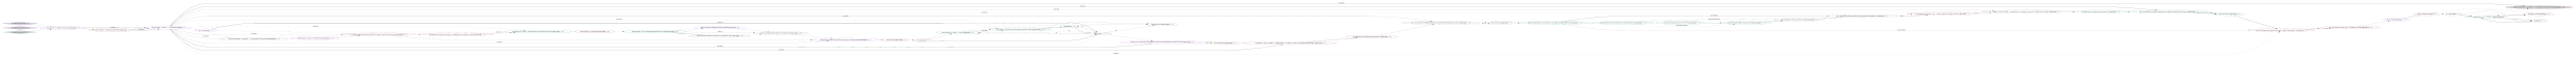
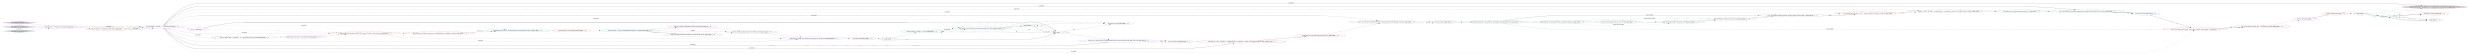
  digraph {
    fontname="Roboto Condensed"
    rankdir=LR
    node [color=brown fillcolor=white fontname="Roboto Condensed" shape=ellipse style=filled]
    edge [arrowhead=diamond fontname="Roboto Condensed" style=solid]
    n1 [color=purple fillcolor=lightgray label="testDisablePartitionCustomIS['0', '1', '0']" shape=diamond]
    n2 [color=purple label="String className = TestHelper.getTestClassName()@@@3@@@['1', '1', '1']"]
    n3 [color=purple label="String clusterName = className + \"_\" + methodName@@@5@@@['1', '1', '1']"]
    n4 [label="String methodName = TestHelper.getTestMethodName()@@@4@@@['1', '1', '1']"]
    n5 [color=gray40 label="int i = 0@@@40@@@['1', '1', '1']"]
    n6 [color=teal label="i < 5@@@41@@@['1', '1', '1']" shape=diamond]
    n7 [color=gray40 label="i++@@@42@@@['1', '1', '1']"]
    n8 [label="participants(i(.syncStop()@@@43@@@['1', '1', '1']"]
    n9 [fillcolor=lightgray label="System.out.println(\"END \" + clusterName + \" at \" + new Date(System.currentTimeMillis()))@@@45@@@['1', '1', '1']"]
    n10 [color=purple label="MockParticipant(( participants = new MockParticipant((((@@@8@@@['1', '1', '1']"]
    n11 [label="TestHelper.setupCluster(clusterName,ZK_ADDR,12918,\"localhost\",\"TestDB\",1,8,n,3,\"MasterSlave\",true)@@@9@@@['1', '1', '1']"]
    n12 [color=purple label="ClusterController controller = new ClusterController(clusterName,\"controller_0\",ZK_ADDR)@@@10@@@['1', '1', '1']"]
    n13 [label="ZkBaseDataAccessor<ZNRecord> baseAccessor = new ZkBaseDataAccessor<ZNRecord>(_gZkClient)@@@10@@@['1', '1', '0']"]
    n14 [label="ClusterSetup.processCommandLineArgs(command.split(\"\s+\"))@@@22@@@['1', '1', '1']"]
    n15 [color=gray40 label="result = ClusterStateVerifier.verifyByZkCallback(new BestPossAndExtViewZkVerifier(ZK_ADDR,clusterName))@@@23@@@['1', '1', '1']"]
    n16 [color=gray40 label="Assert.assertTrue(result)@@@24@@@['1', '1', '1']"]
    n17 [color=gray40 label="result = ZkTestHelper.verifyState(_gZkClient,clusterName,\"TestDB0\",expectStateMap,\"==\")@@@30@@@['1', '1', '1']"]
    n18 [label="Assert.assertTrue(result,\"localhost_12919\" + \" should be in OFFLINE for (TestDB0_0, TestDB0_5(\")@@@31@@@['1', '1', '1']"]
    n19 [color=gray40 label="command = \"--zkSvr \" + ZK_ADDR + \" --enablePartition true \" + clusterName + \" localhost_12919 TestDB0 TestDB0_0 TestDB0_5\"@@@32@@@['1', '1', '1']"]
    n20 [color=teal label="ClusterSetup.processCommandLineArgs(command.split(\"\s+\"))@@@33@@@['1', '1', '1']"]
    n21 [color=teal label="result = ClusterStateVerifier.verifyByZkCallback(new BestPossAndExtViewZkVerifier(ZK_ADDR,clusterName))@@@34@@@['1', '1', '1']"]
    n22 [color=teal label="Assert.assertTrue(result)@@@35@@@['1', '1', '1']"]
    n23 [color=teal label="expectStateMap.put(\"TestDB0_0\",expectInstanceStateMap)@@@28@@@['1', '1', '1']"]
    n24 [color=gray40 label="expectStateMap.put(\"TestDB0_5\",expectInstanceStateMap)@@@29@@@['1', '1', '1']"]
    n25 [label="controller.syncStop()@@@39@@@['1', '1', '1']"]
    n26 [color=teal label="String instanceName = \"localhost_\" + (12918 + i)@@@15@@@['1', '1', '1']"]
    n27 [color=teal label="participants(i( = new MockParticipant(clusterName,instanceName,ZK_ADDR,null)@@@16@@@['1', '1', '1']"]
    n28 [color=teal label="i++@@@14@@@['1', '1', '1']"]
    n29 [color=gray40 label="participants(i(.syncStart()@@@17@@@['1', '1', '1']"]
    n30 [color=purple label="Thread.sleep(1000)@@@38@@@['1', '1', '1']"]
    n31 [color=purple label="final int n = 5@@@6@@@['1', '1', '1']"]
    n32 [color=gray40 label="System.out.println(\"START \" + clusterName + \" at \" + new Date(System.currentTimeMillis()))@@@7@@@['1', '1', '1']"]
    n33 [color=purple label="boolean result = ClusterStateVerifier.verifyByZkCallback(new BestPossAndExtViewZkVerifier(ZK_ADDR,clusterName))@@@19@@@['1', '1', '1']"]
    n34 [color=teal label="ZKHelixDataAccessor accessor = new ZKHelixDataAccessor(clusterName,baseAccessor)@@@11@@@['1', '1', '0']"]
    n35 [label="String command = \"--zkSvr \" + ZK_ADDR + \" --enablePartition false \" + clusterName + \" localhost_12919 TestDB0 TestDB0_0 TestDB0_5\"@@@21@@@['1', '1', '1']"]
    n36 [label="result = ZkTestHelper.verifyState(_gZkClient,clusterName,\"TestDB0\",expectStateMap,\"!=\")@@@36@@@['1', '1', '1']"]
    n37 [color=gray40 label="accessor.setProperty(keyBuilder.idealStates(\"TestDB0\"),idealState)@@@15@@@['1', '1', '0']"]
    n38 [label="controller.syncStart()@@@11@@@['1', '1', '1']"]
    n39 [color=gray40 label="i < n@@@13@@@['1', '1', '1']" shape=diamond]
    n40 [label="Assert.assertTrue(result)@@@20@@@['1', '1', '1']"]
    n41 [label="Builder keyBuilder = accessor.keyBuilder()@@@12@@@['1', '1', '0']"]
    n42 [label="Assert.assertTrue(result,\"localhost_12919\" + \" should NOT be in OFFLINE\")@@@37@@@['1', '1', '1']"]
    n43 [color=gray40 label="idealState.setIdealStateMode(IdealStateModeProperty.CUSTOMIZED.toString())@@@14@@@['1', '0', '0']"]
    n44 [color=purple label="idealState.setRebalanceMode(RebalanceMode.CUSTOMIZED)@@@14@@@['0', '1', '0']"]
    n45 [color=teal label="expectInstanceStateMap.put(\"localhost_12919\",\"OFFLINE\")@@@27@@@['1', '1', '1']"]
    n46 [label="int i = 0@@@12@@@['1', '1', '1']"]
    n47 [color=teal label="Map<String,Map<String,String>> expectStateMap = new HashMap<String,Map<String,String>>()@@@25@@@['1', '1', '1']"]
    n48 [color=teal label="IdealState idealState = accessor.getProperty(keyBuilder.idealStates(\"TestDB0\"))@@@13@@@['1', '1', '0']"]
    n49 [color=teal label="Map<String,String> expectInstanceStateMap = new HashMap<String,String>()@@@26@@@['1', '1', '1']"]
    n50 [color=purple fillcolor=lightgray label="testDisablePartitionCustomIS['1', '0', '0']" shape=diamond]
    n51 [color=teal fillcolor=lightgray label="testDisablePartitionAutoIS['0', '0', '1']" shape=diamond]
    n1 -> n2 [arrowhead=odot style=dashed]
    n2 -> n3 [label=className]
    n2 -> n4 [arrowhead=normal style=dashed]
    n3 -> n9 [arrowhead=normal label=clusterName]
    n3 -> n11 [label=clusterName style=dashed]
    n3 -> n12 [arrowhead=normal label=clusterName style=dashed]
    n3 -> n15 [label=clusterName style=dashed]
    n3 -> n17 [arrowhead=odot label=clusterName style=dotted]
    n3 -> n19 [arrowhead=normal label=clusterName style=dashed]
    n3 -> n21 [label=clusterName]
    n3 -> n27 [label=clusterName style=dotted]
    n3 -> n31 [arrowhead=odot style=dotted]
    n3 -> n32 [arrowhead=odot label=clusterName style=dashed]
    n3 -> n33 [arrowhead=odot label=clusterName]
    n3 -> n34 [arrowhead=normal label=clusterName style=dotted]
    n3 -> n35 [arrowhead=normal label=clusterName]
    n3 -> n36 [label=clusterName style=dotted]
    n4 -> n3 [arrowhead=normal]
    n4 -> n3 [label=methodName]
    n5 -> n6 [arrowhead=odot label=i style=dotted]
    n5 -> n6
    n5 -> n7 [arrowhead=normal label=i style=dashed]
-   n6 -> n7 [label=expectInstanceStateMap]
+   n6 -> n7 [label=true]
    n6 -> n8 [arrowhead=odot]
    n6 -> n8 [label=true style=dashed]
    n6 -> n9 [arrowhead=normal style=dotted]
    n7 -> n6 [arrowhead=odot label=i style=dotted]
    n7 -> n6 [arrowhead=normal]
    n8 -> n25 [arrowhead=odot style=dotted]
    n10 -> n11 [arrowhead=normal style=dashed]
    n11 -> n12 [style=dashed]
    n11 -> n13 [arrowhead=normal style=dashed]
    n12 -> n38 [arrowhead=normal]
    n13 -> n34 [arrowhead=normal label=baseAccessor style=dotted]
    n13 -> n34 [style=dotted]
    n14 -> n15 [arrowhead=normal style=dashed]
    n15 -> n16 [arrowhead=normal label=result style=dotted]
    n15 -> n16 [style=dotted]
    n16 -> n47
    n17 -> n18 [style=dotted]
    n17 -> n18 [arrowhead=normal label=result]
    n18 -> n19 [arrowhead=normal]
    n19 -> n20
    n20 -> n21 [arrowhead=normal]
    n21 -> n22 [label=result]
    n21 -> n22 [arrowhead=normal]
    n22 -> n36
    n23 -> n24
    n24 -> n17 [arrowhead=odot]
    n25 -> n5 [style=dashed]
    n26 -> n27 [label=instanceName style=dashed]
    n26 -> n27 [style=dashed]
    n27 -> n28 [label=i]
    n27 -> n29 [arrowhead=normal style=dashed]
    n28 -> n26 [arrowhead=odot label=i style=dotted]
    n28 -> n29 [style=dashed]
    n28 -> n39 [arrowhead=normal style=dotted]
    n28 -> n39 [arrowhead=odot label=i]
    n30 -> n25 [arrowhead=odot]
    n31 -> n11 [arrowhead=odot label=n style=dotted]
    n31 -> n32 [arrowhead=odot style=dotted]
-   n31 -> n39 [arrowhead=normal label=baseAccessor]
+   n31 -> n39 [arrowhead=normal label=n]
    n32 -> n10 [arrowhead=odot style=dotted]
    n33 -> n40 [arrowhead=odot label=result style=dashed]
    n33 -> n40
    n34 -> n41 [arrowhead=odot style=dotted]
    n35 -> n14
    n36 -> n42 [arrowhead=normal label=result]
    n36 -> n42 [style=dotted]
    n37 -> n12 [arrowhead=normal style=dashed]
    n38 -> n46 [arrowhead=normal style=dashed]
    n39 -> n26 [label=true style=dashed]
    n39 -> n26 [arrowhead=normal style=dotted]
    n39 -> n27 [arrowhead=odot label=true style=dotted]
    n39 -> n28 [label=true style=dashed]
    n39 -> n29 [arrowhead=normal label=true style=dashed]
    n39 -> n33 [style=dashed]
    n40 -> n35 [arrowhead=odot style=dotted]
    n41 -> n48 [style=dotted]
    n42 -> n30 [arrowhead=normal style=dashed]
    n43 -> n37 [style=dotted]
    n44 -> n37 [arrowhead=odot style=dashed]
    n45 -> n23
    n46 -> n26 [arrowhead=normal label=i style=dashed]
    n46 -> n39 [arrowhead=odot style=dotted]
    n46 -> n39 [arrowhead=normal label=i]
    n47 -> n17 [arrowhead=normal label=expectStateMap]
    n47 -> n36 [arrowhead=odot label=expectStateMap style=dashed]
    n47 -> n49 [arrowhead=odot]
    n48 -> n37 [arrowhead=normal label=idealState style=dashed]
    n48 -> n43 [arrowhead=odot]
    n48 -> n44 [style=dashed]
    n49 -> n23 [arrowhead=normal label=expectInstanceStateMap style=dotted]
    n49 -> n24 [arrowhead=odot label=expectInstanceStateMap style=dashed]
    n49 -> n45 [arrowhead=odot style=dotted]
    n50 -> n2 [arrowhead=odot style=dotted]
    n51 -> n2 [style=dashed]
  }
